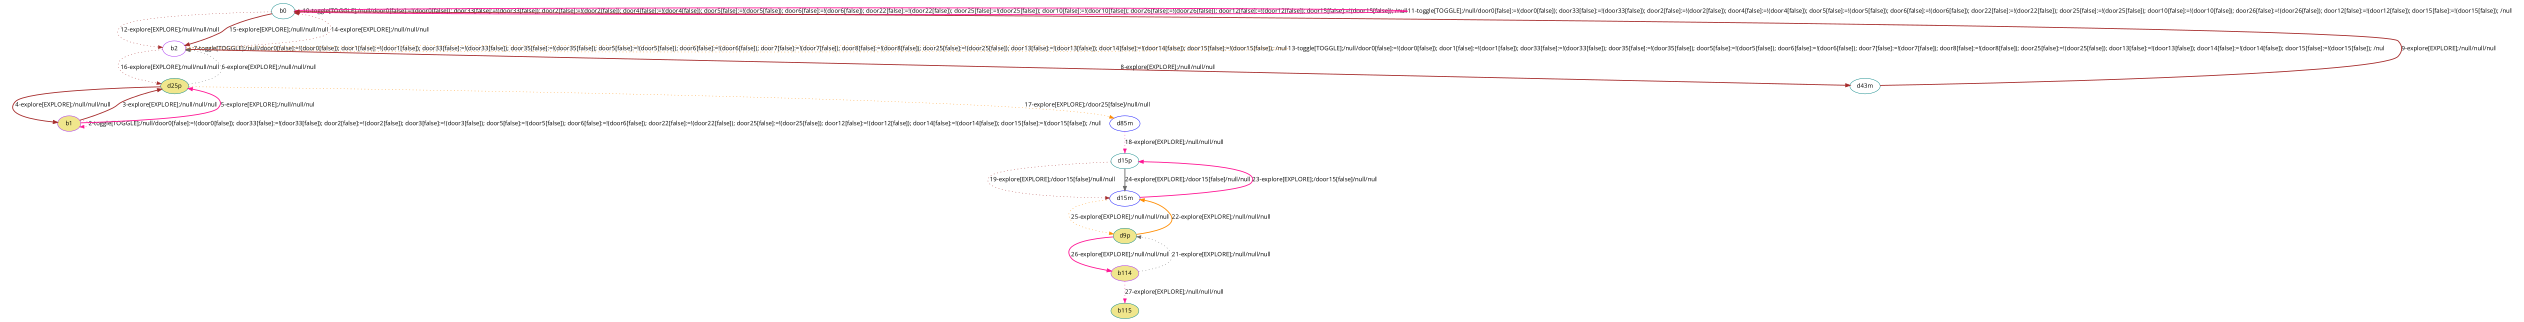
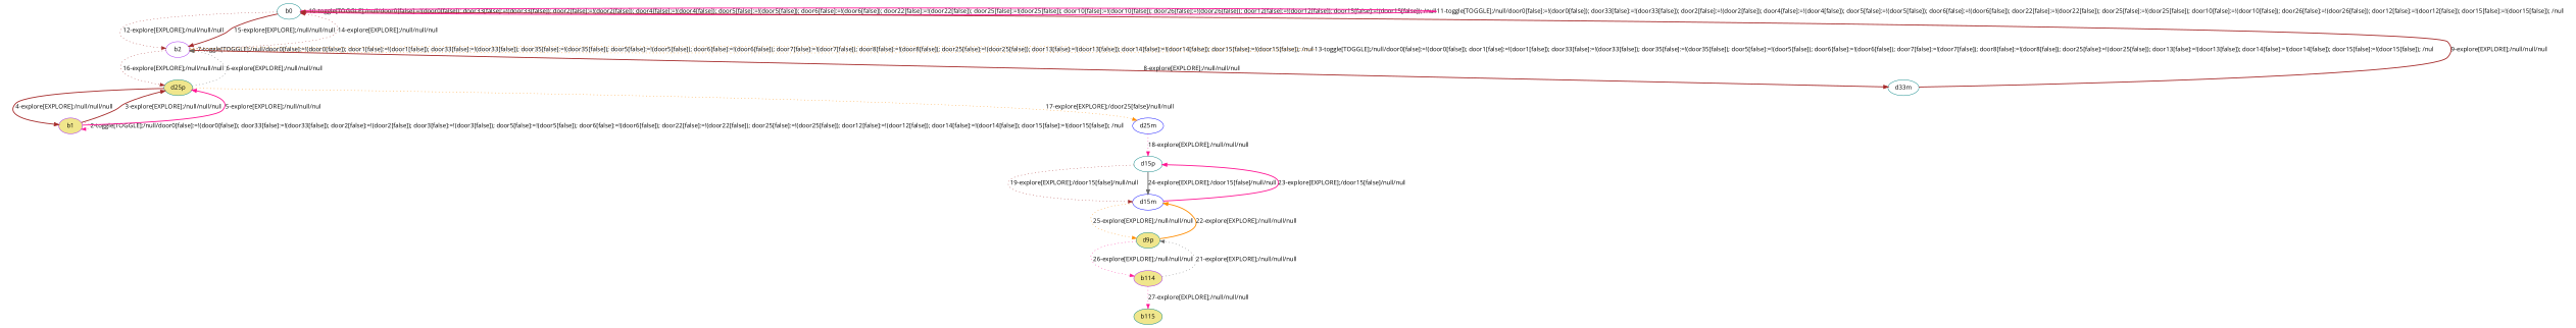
  digraph {
    fontname="Open Sans"
    node [color=teal fillcolor=white fontname="Open Sans" style=filled]
    edge [color=brown fontname="Open Sans" style=dotted]
    b0
    b2 [color=purple]
    b1 [color=purple fillcolor=khaki]
    d25p [fillcolor=khaki]
-   d33m [label=d43m]
-   d25m [color=blue label=d85m]
+   d33m
+   d25m [color=blue]
    d15p
    d15m [color=blue]
    n9 [fillcolor=khaki label=d9p]
    b114 [color=purple fillcolor=khaki]
    b115 [fillcolor=khaki]
    b0 -> b0 [label="10-toggle[TOGGLE];/null/door0[false]:=!(door0[false]); door33[false]:=!(door33[false]); door2[false]:=!(door2[false]); door4[false]:=!(door4[false]); door5[false]:=!(door5[false]); door6[false]:=!(door6[false]); door22[false]:=!(door22[false]); door25[false]:=!(door25[false]); door10[false]:=!(door10[false]); door26[false]:=!(door26[false]); door12[false]:=!(door12[false]); door15[false]:=!(door15[false]); /null"]
    b0 -> b0 [color=deeppink label="11-toggle[TOGGLE];/null/door0[false]:=!(door0[false]); door33[false]:=!(door33[false]); door2[false]:=!(door2[false]); door4[false]:=!(door4[false]); door5[false]:=!(door5[false]); door6[false]:=!(door6[false]); door22[false]:=!(door22[false]); door25[false]:=!(door25[false]); door10[false]:=!(door10[false]); door26[false]:=!(door26[false]); door12[false]:=!(door12[false]); door15[false]:=!(door15[false]); /null" style=bold]
    b0 -> b2 [label="12-explore[EXPLORE];/null/null/null"]
    b0 -> b2 [label="15-explore[EXPLORE];/null/null/null" style=bold]
    b2 -> b0 [label="14-explore[EXPLORE];/null/null/null"]
    b2 -> b2 [color=gray40 label="7-toggle[TOGGLE];/null/door0[false]:=!(door0[false]); door1[false]:=!(door1[false]); door33[false]:=!(door33[false]); door35[false]:=!(door35[false]); door5[false]:=!(door5[false]); door6[false]:=!(door6[false]); door7[false]:=!(door7[false]); door8[false]:=!(door8[false]); door25[false]:=!(door25[false]); door13[false]:=!(door13[false]); door14[false]:=!(door14[false]); door15[false]:=!(door15[false]); /null"]
    b2 -> b2 [color=darkorange label="13-toggle[TOGGLE];/null/door0[false]:=!(door0[false]); door1[false]:=!(door1[false]); door33[false]:=!(door33[false]); door35[false]:=!(door35[false]); door5[false]:=!(door5[false]); door6[false]:=!(door6[false]); door7[false]:=!(door7[false]); door8[false]:=!(door8[false]); door25[false]:=!(door25[false]); door13[false]:=!(door13[false]); door14[false]:=!(door14[false]); door15[false]:=!(door15[false]); /null"]
    b2 -> d25p [label="16-explore[EXPLORE];/null/null/null"]
    b2 -> d33m [label="8-explore[EXPLORE];/null/null/null" style=bold]
    b1 -> b1 [color=deeppink label="2-toggle[TOGGLE];/null/door0[false]:=!(door0[false]); door33[false]:=!(door33[false]); door2[false]:=!(door2[false]); door3[false]:=!(door3[false]); door5[false]:=!(door5[false]); door6[false]:=!(door6[false]); door22[false]:=!(door22[false]); door25[false]:=!(door25[false]); door12[false]:=!(door12[false]); door14[false]:=!(door14[false]); door15[false]:=!(door15[false]); /null"]
    b1 -> d25p [label="3-explore[EXPLORE];/null/null/null" style=bold]
    b1 -> d25p [color=deeppink label="5-explore[EXPLORE];/null/null/null" style=bold]
    d25p -> b2 [color=gray40 label="6-explore[EXPLORE];/null/null/null"]
    d25p -> b1 [label="4-explore[EXPLORE];/null/null/null" style=bold]
    d25p -> d25m [color=darkorange label="17-explore[EXPLORE];/door25[false]/null/null"]
    d33m -> b0 [label="9-explore[EXPLORE];/null/null/null" style=bold]
    d25m -> d15p [color=deeppink label="18-explore[EXPLORE];/null/null/null"]
    d15p -> d15m [label="19-explore[EXPLORE];/door15[false]/null/null"]
    d15p -> d15m [color=gray40 label="24-explore[EXPLORE];/door15[false]/null/null" style=bold]
    d15m -> d15p [color=deeppink label="23-explore[EXPLORE];/door15[false]/null/null" style=bold]
    d15m -> n9 [color=darkorange label="25-explore[EXPLORE];/null/null/null"]
    n9 -> d15m [color=darkorange label="22-explore[EXPLORE];/null/null/null" style=bold]
-   n9 -> b114 [color=deeppink label="26-explore[EXPLORE];/null/null/null" style=bold]
+   n9 -> b114 [color=deeppink label="26-explore[EXPLORE];/null/null/null"]
    b114 -> n9 [color=gray40 label="21-explore[EXPLORE];/null/null/null"]
    b114 -> b115 [color=deeppink label="27-explore[EXPLORE];/null/null/null"]
  }
